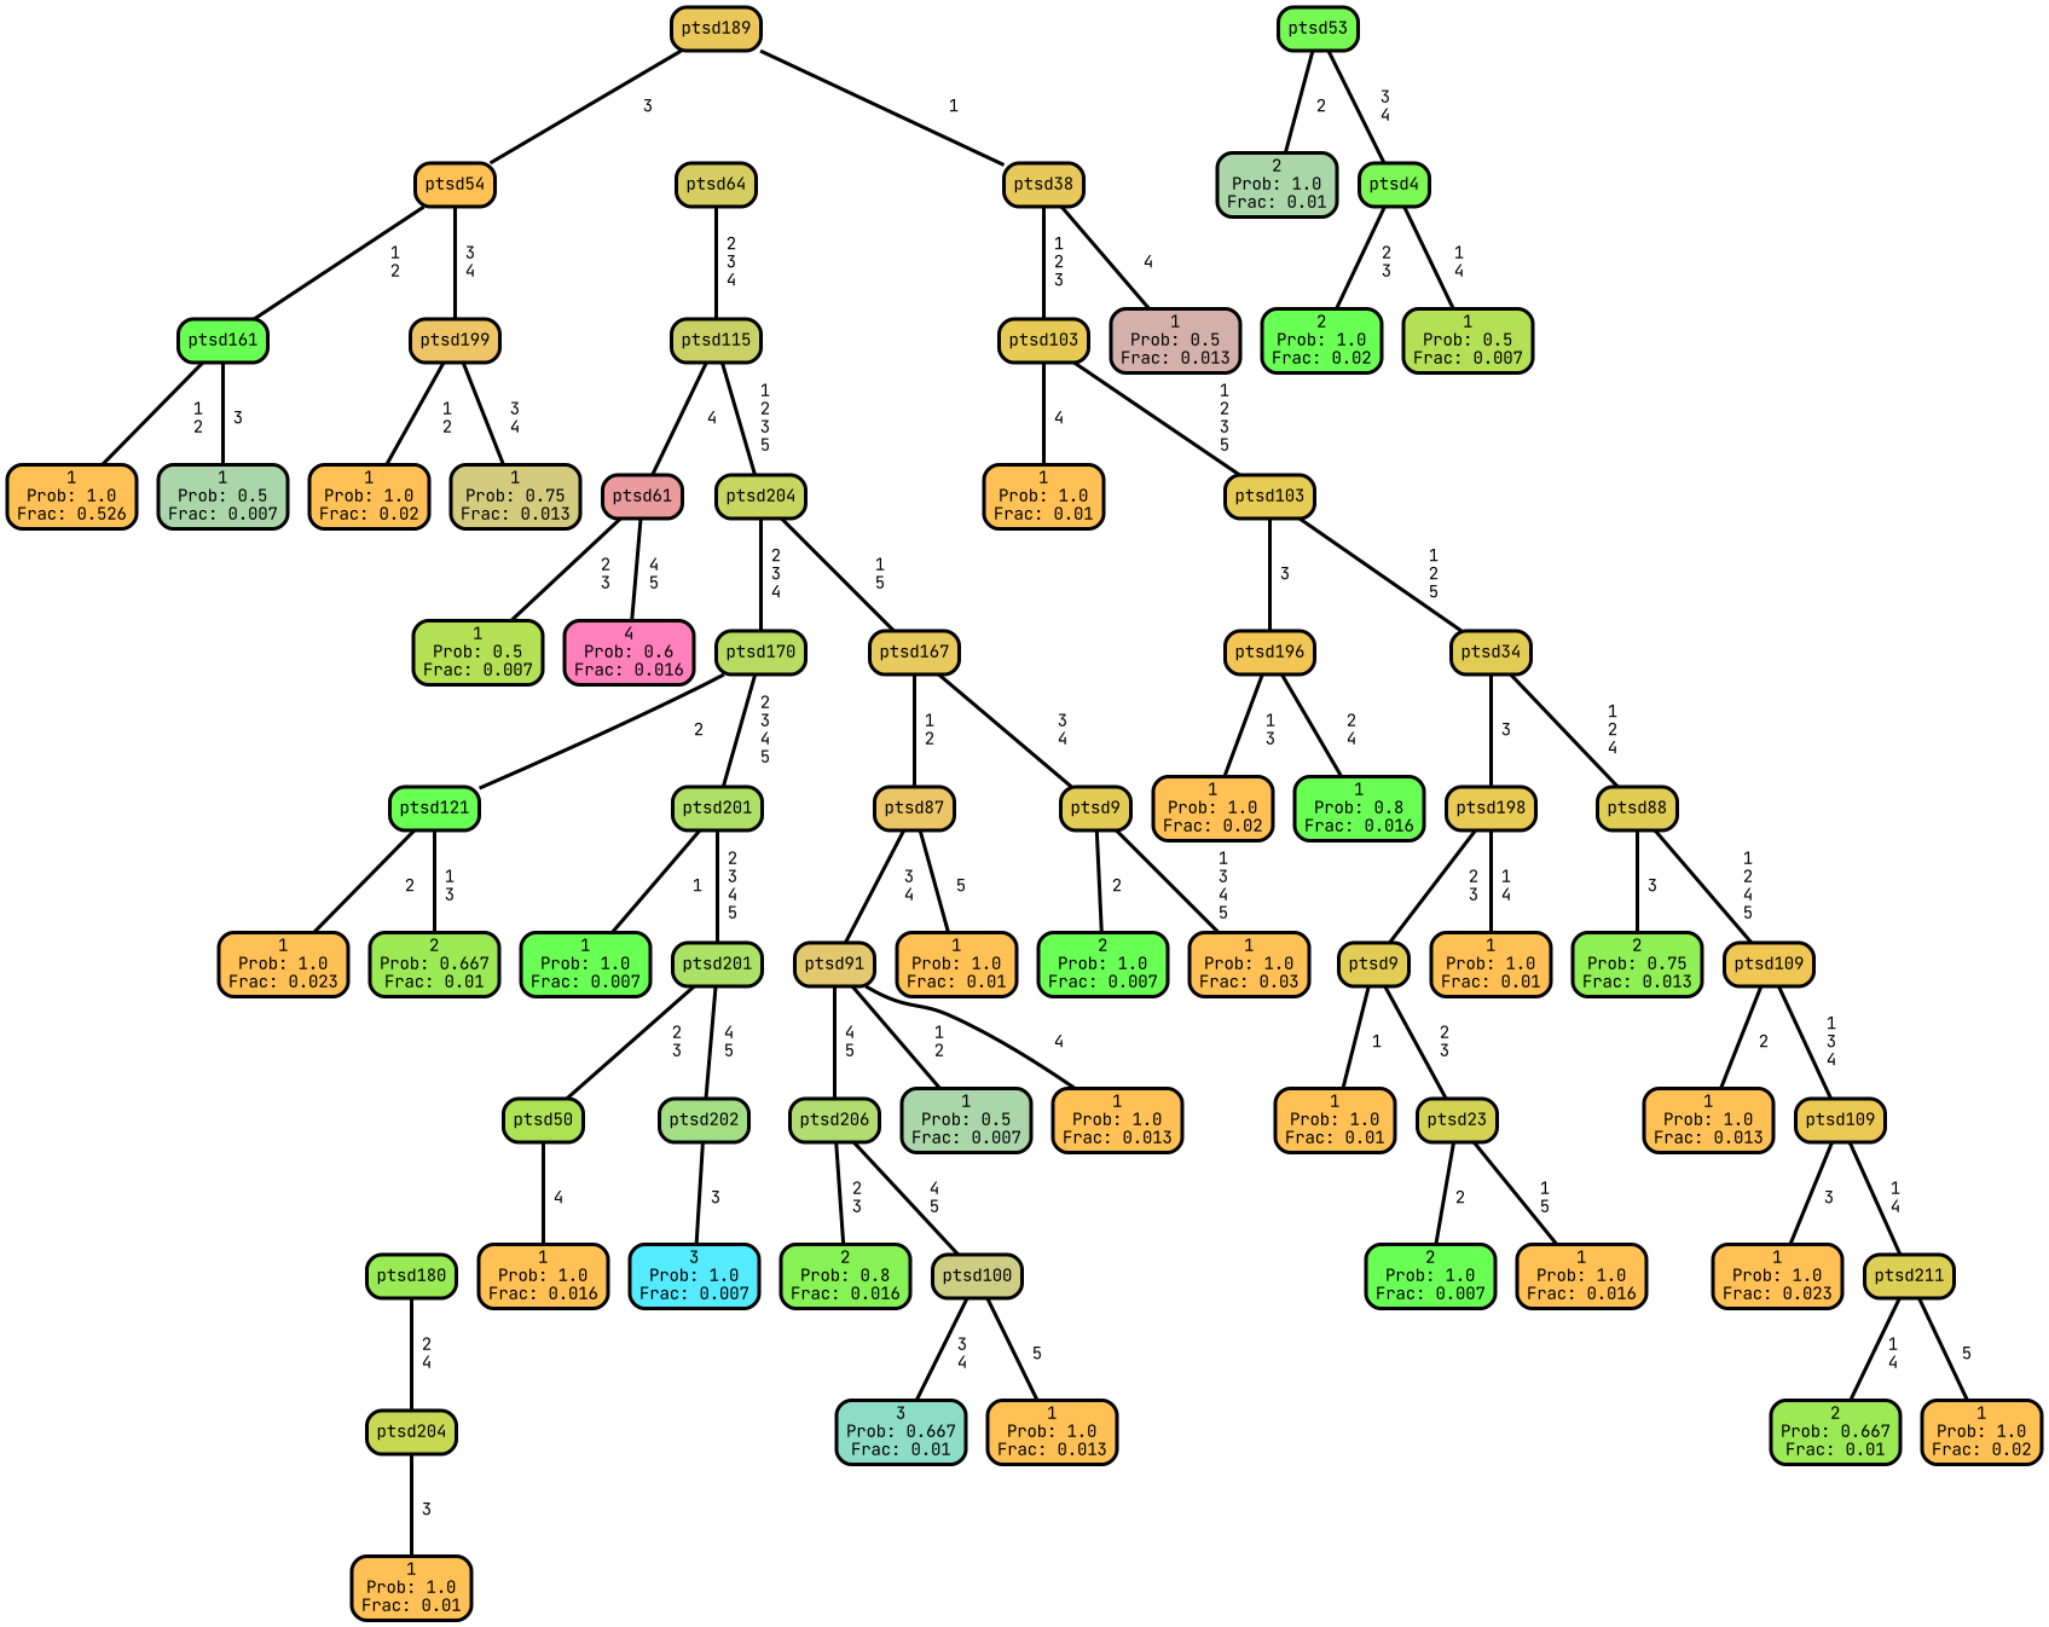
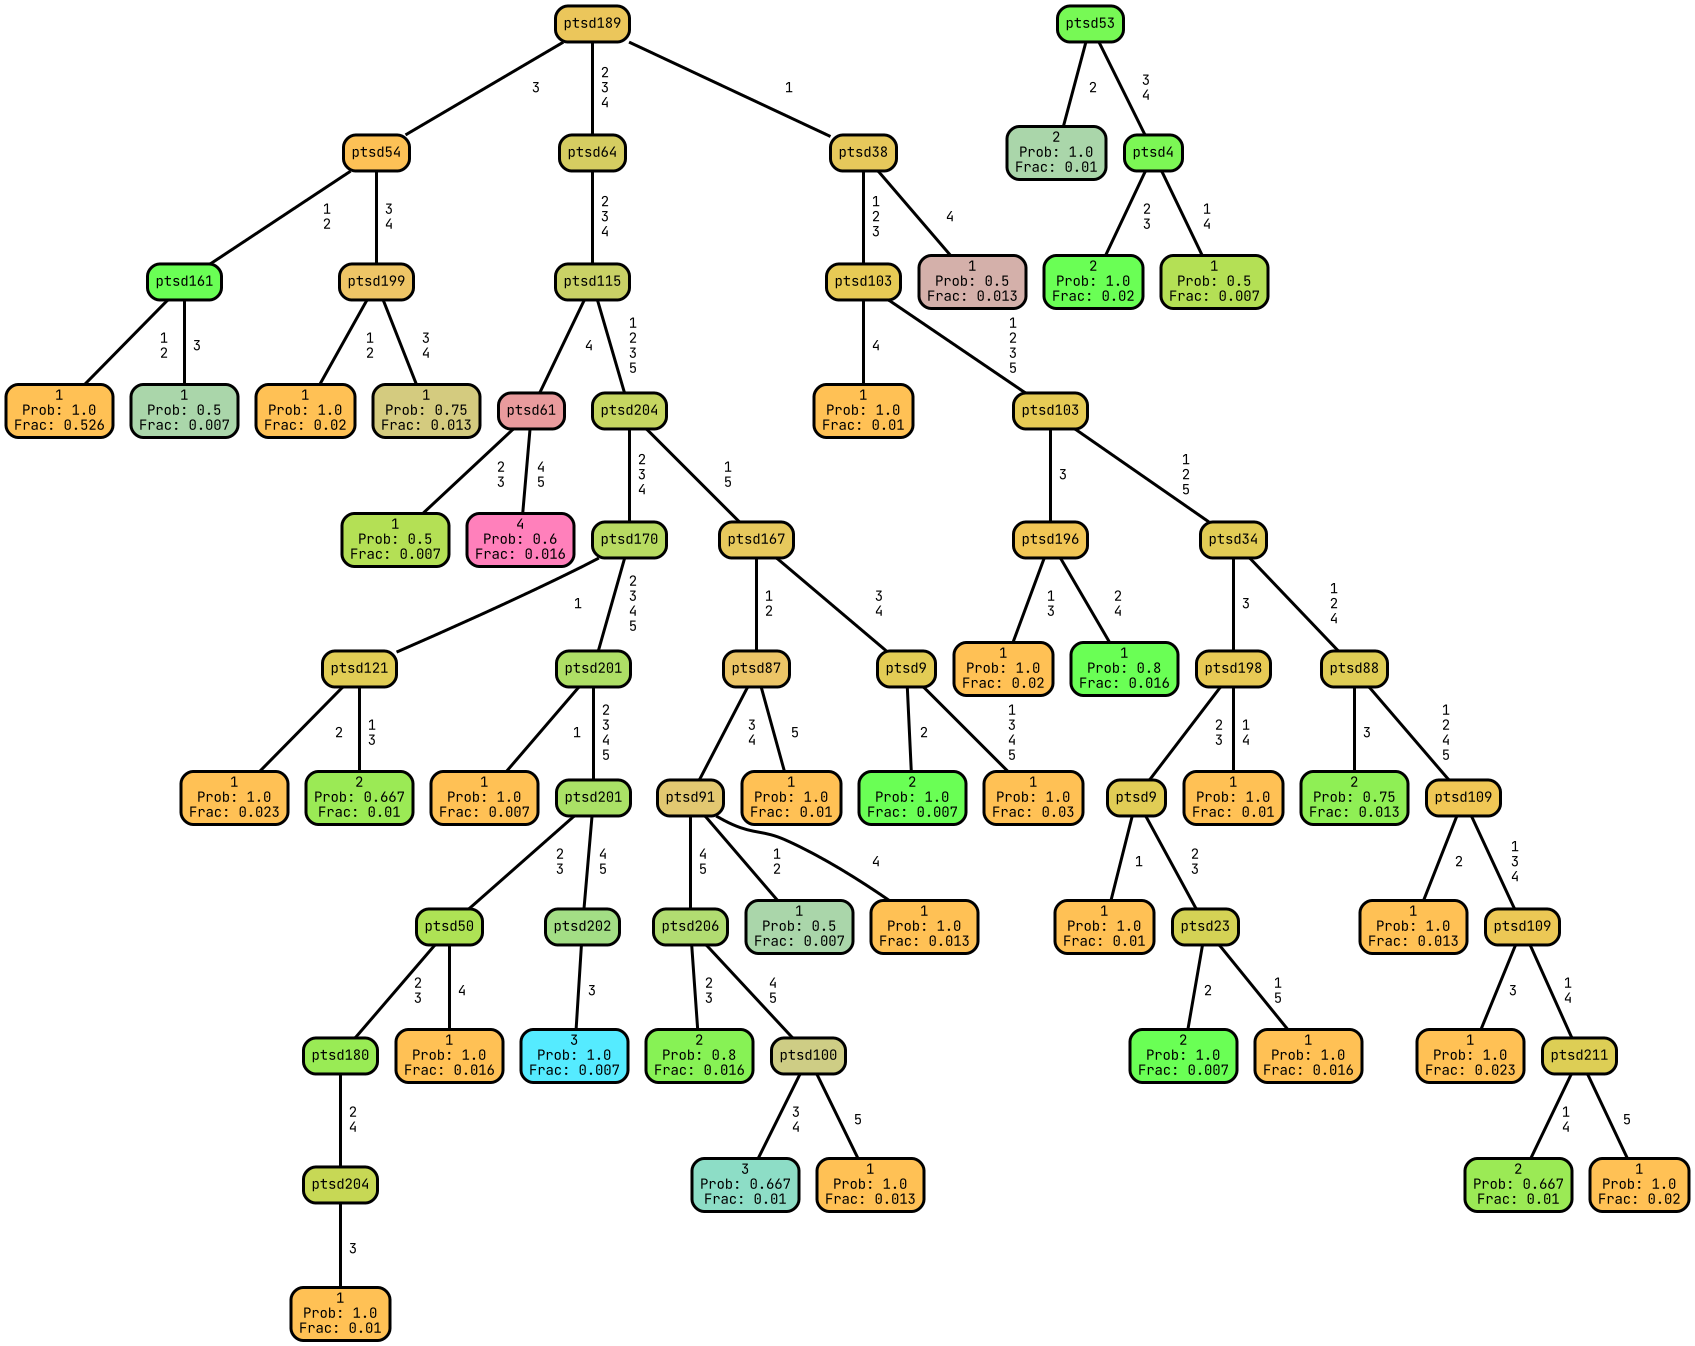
  graph {
    fontname="JetBrains Mono"
    ranksep="0 equally"
    splines=straight
    node [color=black fillcolor="#ffc155" fontcolor=black fontname="JetBrains Mono" penwidth=3 shape=box style="filled, rounded"]
    edge [color=black fontname="JetBrains Mono" penwidth=3]
    n1 [label="1\nProb: 1.0\nFrac: 0.526"]
    n2 [fillcolor="#6aff55" label=ptsd161]
    n3 [fillcolor="#aad6aa" label="1\nProb: 0.5\nFrac: 0.007"]
    n4 [fillcolor="#fdc156" label=ptsd54]
    n5 [fillcolor="#eec566" label=ptsd199]
    n6 [label="1\nProb: 1.0\nFrac: 0.02"]
    n7 [fillcolor="#d4cb7f" label="1\nProb: 0.75\nFrac: 0.013"]
    n8 [fillcolor="#ebc65b" label=ptsd189]
    n9 [fillcolor="#d5cd61" label=ptsd64]
    n10 [fillcolor="#e6c85b" label=ptsd38]
    n11 [fillcolor="#c9d166" label=ptsd115]
    n12 [label="1\nProb: 1.0\nFrac: 0.01"]
    n13 [fillcolor="#e7ca55" label=ptsd103]
    n14 [fillcolor="#e6cb55" label=ptsd103]
    n15 [fillcolor="#f1c655" label=ptsd196]
    n16 [fillcolor="#e2cc55" label=ptsd34]
    n17 [label="1\nProb: 1.0\nFrac: 0.02"]
    n18 [fillcolor="#6aff55" label="1\nProb: 0.8\nFrac: 0.016"]
    n19 [fillcolor="#e8ca55" label=ptsd198]
    n20 [fillcolor="#dfcd55" label=ptsd88]
    n21 [label="1\nProb: 1.0\nFrac: 0.01"]
    n22 [fillcolor="#e1cd55" label=ptsd9]
    n23 [fillcolor="#d4d255" label=ptsd23]
    n24 [fillcolor="#6aff55" label="2\nProb: 1.0\nFrac: 0.007"]
    n25 [label="1\nProb: 1.0\nFrac: 0.016"]
    n26 [label="1\nProb: 1.0\nFrac: 0.01"]
    n27 [fillcolor="#8fef55" label="2\nProb: 0.75\nFrac: 0.013"]
    n28 [fillcolor="#f0c755" label=ptsd109]
    n29 [label="1\nProb: 1.0\nFrac: 0.013"]
    n30 [fillcolor="#ecc855" label=ptsd109]
    n31 [label="1\nProb: 1.0\nFrac: 0.023"]
    n32 [fillcolor="#ddce55" label=ptsd211]
    n33 [fillcolor="#9bea55" label="2\nProb: 0.667\nFrac: 0.01"]
    n34 [label="1\nProb: 1.0\nFrac: 0.02"]
    n35 [fillcolor="#d4b0aa" label="1\nProb: 0.5\nFrac: 0.013"]
    n36 [fillcolor="#e99b9d" label=ptsd61]
    n37 [fillcolor="#c6d661" label=ptsd204]
    n38 [fillcolor="#b4e055" label="1\nProb: 0.5\nFrac: 0.007"]
    n39 [fillcolor="#ff80bb" label="4\nProb: 0.6\nFrac: 0.016"]
    n40 [fillcolor="#b8db62" label=ptsd170]
    n41 [fillcolor="#e7c95d" label=ptsd167]
    n42 [label="1\nProb: 1.0\nFrac: 0.023"]
-   n43 [fillcolor="#6aff55" label=ptsd121]
+   n43 [fillcolor="#e1cd55" label=ptsd121]
    n44 [fillcolor="#9bea55" label="2\nProb: 0.667\nFrac: 0.01"]
    n45 [fillcolor="#aedf66" label=ptsd201]
-   n46 [fillcolor="#6aff55" label="1\nProb: 1.0\nFrac: 0.007"]
+   n46 [label="1\nProb: 1.0\nFrac: 0.007"]
    n47 [fillcolor="#aae166" label=ptsd201]
    n48 [fillcolor="#aee255" label=ptsd50]
    n49 [fillcolor="#a3de85" label=ptsd202]
    n50 [fillcolor="#aad6aa" label="2\nProb: 1.0\nFrac: 0.01"]
    n51 [fillcolor="#77f955" label=ptsd53]
    n52 [fillcolor="#7cf755" label=ptsd4]
    n53 [fillcolor="#6aff55" label="2\nProb: 1.0\nFrac: 0.02"]
    n54 [fillcolor="#b4e055" label="1\nProb: 0.5\nFrac: 0.007"]
    n55 [fillcolor="#99eb55" label=ptsd180]
    n56 [fillcolor="#c7d855" label=ptsd204]
    n57 [label="1\nProb: 1.0\nFrac: 0.01"]
    n58 [label="1\nProb: 1.0\nFrac: 0.016"]
    n59 [fillcolor="#55ebff" label="3\nProb: 1.0\nFrac: 0.007"]
    n60 [fillcolor="#b1dc71" label=ptsd206]
    n61 [fillcolor="#87f255" label="2\nProb: 0.8\nFrac: 0.016"]
    n62 [fillcolor="#cecd85" label=ptsd100]
    n63 [fillcolor="#8dddc6" label="3\nProb: 0.667\nFrac: 0.01"]
    n64 [label="1\nProb: 1.0\nFrac: 0.013"]
    n65 [fillcolor="#ecc567" label=ptsd87]
    n66 [fillcolor="#e3cc55" label=ptsd9]
    n67 [fillcolor="#aad6aa" label="1\nProb: 0.5\nFrac: 0.007"]
    n68 [fillcolor="#e2c871" label=ptsd91]
    n69 [label="1\nProb: 1.0\nFrac: 0.013"]
    n70 [label="1\nProb: 1.0\nFrac: 0.01"]
    n71 [fillcolor="#6aff55" label="2\nProb: 1.0\nFrac: 0.007"]
    n72 [label="1\nProb: 1.0\nFrac: 0.03"]
    subgraph sub_1 {
      rank=same
    }
    n2 -- n1 [label=" 1\n 2"]
    n2 -- n3 [label=" 3"]
    n4 -- n2 [label=" 1\n 2"]
    n4 -- n5 [label=" 3\n 4"]
    n5 -- n6 [label=" 1\n 2"]
    n5 -- n7 [label=" 3\n 4"]
    n8 -- n4 [label=" 3"]
+   n8 -- n9 [label=" 2\n 3\n 4"]
    n8 -- n10 [label=" 1"]
    n9 -- n11 [label=" 2\n 3\n 4"]
    n10 -- n13 [label=" 1\n 2\n 3"]
    n10 -- n35 [label=" 4"]
    n11 -- n36 [label=" 4"]
    n11 -- n37 [label=" 1\n 2\n 3\n 5"]
    n13 -- n12 [label=" 4"]
    n13 -- n14 [label=" 1\n 2\n 3\n 5"]
    n14 -- n15 [label=" 3"]
    n14 -- n16 [label=" 1\n 2\n 5"]
    n15 -- n17 [label=" 1\n 3"]
    n15 -- n18 [label=" 2\n 4"]
    n16 -- n19 [label=" 3"]
    n16 -- n20 [label=" 1\n 2\n 4"]
    n19 -- n22 [label=" 2\n 3"]
    n19 -- n26 [label=" 1\n 4"]
    n20 -- n27 [label=" 3"]
    n20 -- n28 [label=" 1\n 2\n 4\n 5"]
    n22 -- n21 [label=" 1"]
    n22 -- n23 [label=" 2\n 3"]
    n23 -- n24 [label=" 2"]
    n23 -- n25 [label=" 1\n 5"]
    n28 -- n29 [label=" 2"]
    n28 -- n30 [label=" 1\n 3\n 4"]
    n30 -- n31 [label=" 3"]
    n30 -- n32 [label=" 1\n 4"]
    n32 -- n33 [label=" 1\n 4"]
    n32 -- n34 [label=" 5"]
    n36 -- n38 [label=" 2\n 3"]
    n36 -- n39 [label=" 4\n 5"]
    n37 -- n40 [label=" 2\n 3\n 4"]
    n37 -- n41 [label=" 1\n 5"]
-   n40 -- n43 [label=" 2"]
+   n40 -- n43 [label=" 1"]
    n40 -- n45 [label=" 2\n 3\n 4\n 5"]
    n41 -- n65 [label=" 1\n 2"]
    n41 -- n66 [label=" 3\n 4"]
    n43 -- n42 [label=" 2"]
    n43 -- n44 [label=" 1\n 3"]
    n45 -- n46 [label=" 1"]
    n45 -- n47 [label=" 2\n 3\n 4\n 5"]
    n47 -- n48 [label=" 2\n 3"]
    n47 -- n49 [label=" 4\n 5"]
+   n48 -- n55 [label=" 2\n 3"]
    n48 -- n58 [label=" 4"]
    n49 -- n59 [label=" 3"]
    n51 -- n50 [label=" 2"]
    n51 -- n52 [label=" 3\n 4"]
    n52 -- n53 [label=" 2\n 3"]
    n52 -- n54 [label=" 1\n 4"]
    n55 -- n56 [label=" 2\n 4"]
    n56 -- n57 [label=" 3"]
    n60 -- n61 [label=" 2\n 3"]
    n60 -- n62 [label=" 4\n 5"]
    n62 -- n63 [label=" 3\n 4"]
    n62 -- n64 [label=" 5"]
    n65 -- n68 [label=" 3\n 4"]
    n65 -- n70 [label=" 5"]
    n66 -- n71 [label=" 2"]
    n66 -- n72 [label=" 1\n 3\n 4\n 5"]
    n68 -- n60 [label=" 4\n 5"]
    n68 -- n67 [label=" 1\n 2"]
    n68 -- n69 [label=" 4"]
  }
